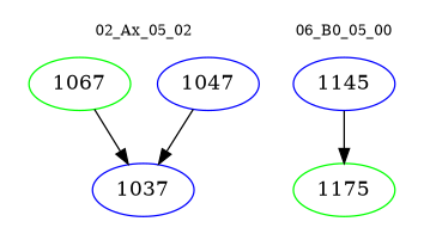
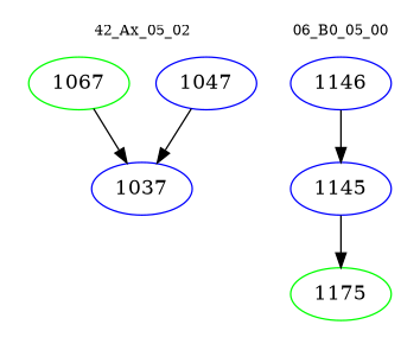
  digraph {
    node [color=blue]
    edge [color=black]
    n1 [label=1047]
    n2 [label=1037]
    n3 [color=green label=1067]
+   n4 [label=1146]
    n5 [label=1145]
    n6 [color=green label=1175]
    subgraph cluster_1 {
      color=white
      fontsize=10
-     label="02_Ax_05_02"
+     label="42_Ax_05_02"
      n1
      n2
      n3
    }
    subgraph cluster_2 {
      color=white
      fontsize=10
      label="06_B0_05_00"
+     n4
      n5
      n6
    }
    n1 -> n2
    n3 -> n2
+   n4 -> n5
    n5 -> n6
  }
